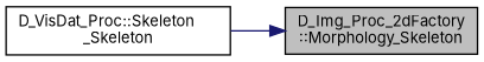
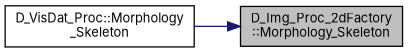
  digraph {
    rankdir=RL
    fontname=Inter
    node [color=black fontname=Inter fontsize=10 shape=record style=filled]
    n1 [fillcolor=grey75 fontcolor=black height=0.2 label="D_Img_Proc_2dFactory\l::Morphology_Skeleton" width=0.4]
-   n2 [fillcolor=white height=0.2 label="D_VisDat_Proc::Skeleton\l_Skeleton" width=0.4]
+   n2 [fillcolor=white height=0.2 label="D_VisDat_Proc::Morphology\l_Skeleton" width=0.4]
    n1 -> n2 [color=midnightblue dir=back fontname=Inter fontsize=10 labelfontname=Helvetica labelfontsize=10 style=solid]
  }
